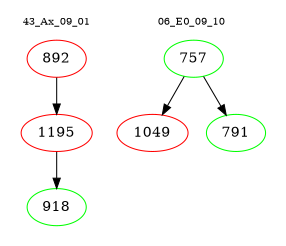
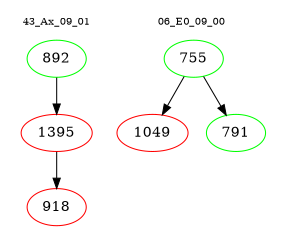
  digraph {
    node [color=green]
    edge [color=black]
-   n1 [color=red label=892]
-   n2 [color=red label=1195]
-   n3 [label=918]
-   n4 [label=757]
+   n1 [label=892]
+   n2 [color=red label=1395]
+   n3 [color=red label=918]
+   n4 [label=755]
    n5 [color=red label=1049]
    n6 [label=791]
    subgraph cluster_1 {
      color=white
      fontsize=10
      label="43_Ax_09_01"
      n1
      n2
      n3
    }
    subgraph cluster_2 {
      color=white
      fontsize=10
-     label="06_E0_09_10"
+     label="06_E0_09_00"
      n4
      n5
      n6
    }
    n1 -> n2
    n2 -> n3
    n4 -> n5
    n4 -> n6
  }
